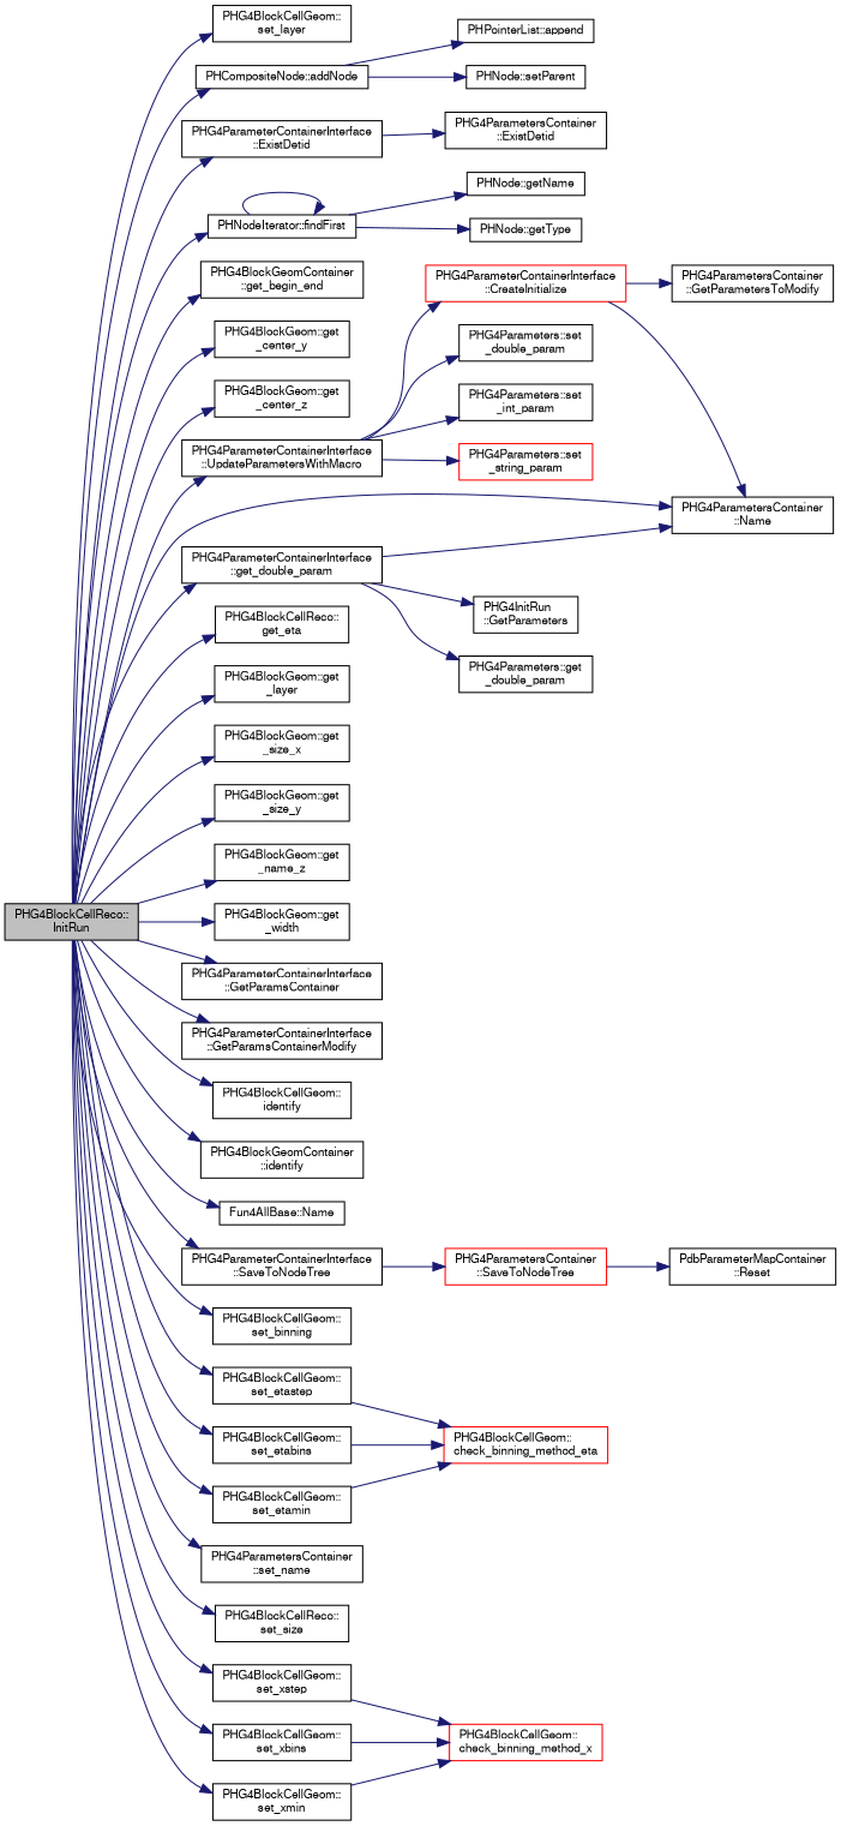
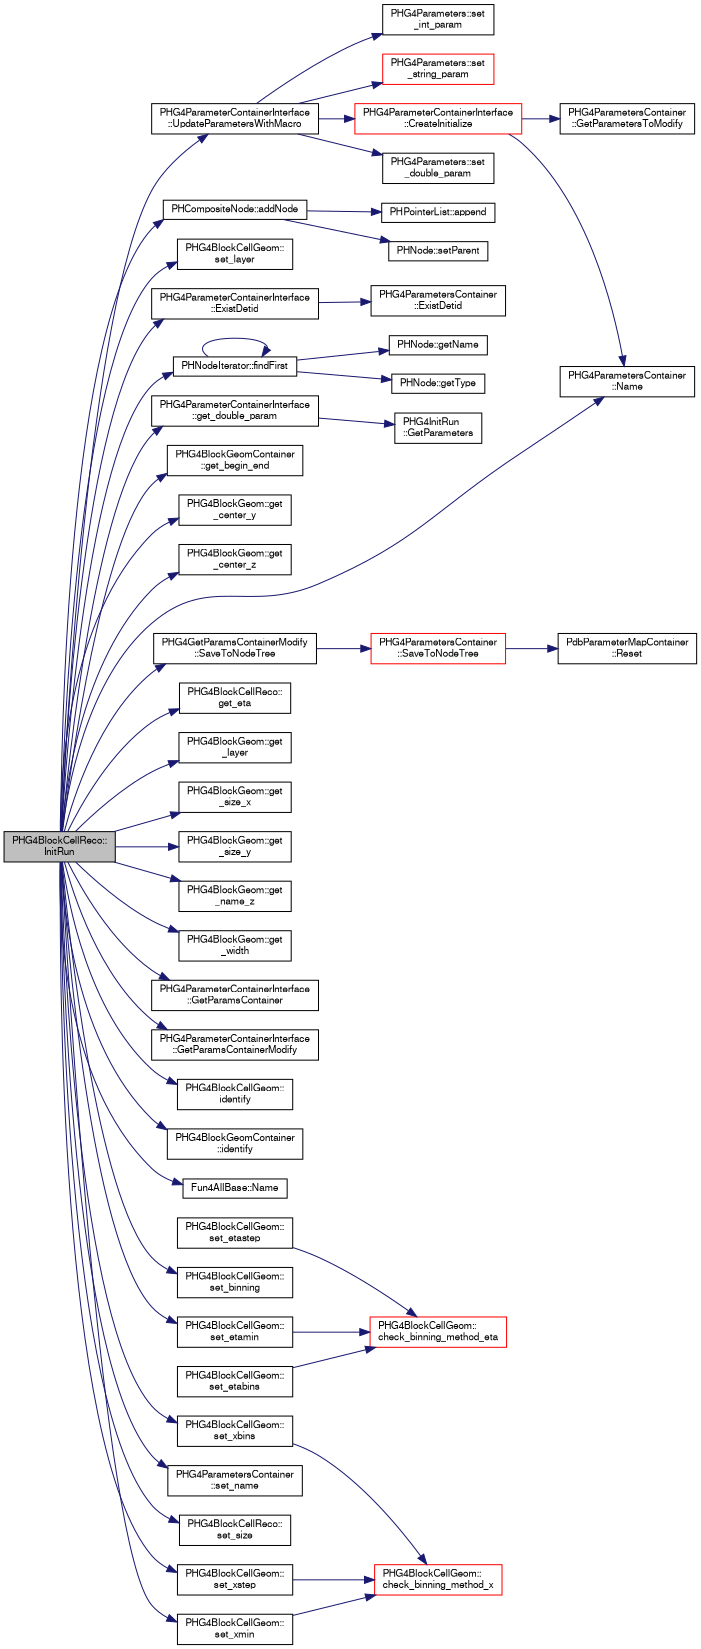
  digraph {
    rankdir=LR
    node [color=black fontname=FreeSans fontsize=10 shape=record]
    edge [color=midnightblue fontname=FreeSans fontsize=10 labelfontname=FreeSans labelfontsize=10 style=solid]
    n1 [fillcolor=grey75 fontcolor=black height=0.2 label="PHG4BlockCellReco::\lInitRun" style=filled width=0.4]
    n2 [height=0.2 label="PHG4BlockCellGeom::\lset_layer" width=0.4]
    n3 [height=0.2 label="PHCompositeNode::addNode" width=0.4]
    n4 [height=0.2 label="PHG4ParameterContainerInterface\l::ExistDetid" width=0.4]
    n5 [height=0.2 label="PHNodeIterator::findFirst" width=0.4]
    n6 [height=0.2 label="PHG4BlockGeomContainer\l::get_begin_end" width=0.4]
    n7 [height=0.2 label="PHG4BlockGeom::get\l_center_y" width=0.4]
    n8 [height=0.2 label="PHG4BlockGeom::get\l_center_z" width=0.4]
    n9 [height=0.2 label="PHG4ParameterContainerInterface\l::get_double_param" width=0.4]
    n10 [height=0.2 label="PHG4ParametersContainer\l::Name" width=0.4]
    n11 [height=0.2 label="PHG4BlockCellReco::\lget_eta" width=0.4]
    n12 [height=0.2 label="PHG4BlockGeom::get\l_layer" width=0.4]
    n13 [height=0.2 label="PHG4BlockGeom::get\l_size_x" width=0.4]
    n14 [height=0.2 label="PHG4BlockGeom::get\l_size_y" width=0.4]
    n15 [height=0.2 label="PHG4BlockGeom::get\l_name_z" width=0.4]
    n16 [height=0.2 label="PHG4BlockGeom::get\l_width" width=0.4]
    n17 [height=0.2 label="PHG4ParameterContainerInterface\l::GetParamsContainer" width=0.4]
    n18 [height=0.2 label="PHG4ParameterContainerInterface\l::GetParamsContainerModify" width=0.4]
    n19 [height=0.2 label="PHG4BlockCellGeom::\lidentify" width=0.4]
    n20 [height=0.2 label="PHG4BlockGeomContainer\l::identify" width=0.4]
    n21 [height=0.2 label="Fun4AllBase::Name" width=0.4]
-   n22 [height=0.2 label="PHG4ParameterContainerInterface\l::SaveToNodeTree" width=0.4]
+   n22 [height=0.2 label="PHG4GetParamsContainerModify\l::SaveToNodeTree" width=0.4]
    n23 [height=0.2 label="PHG4BlockCellGeom::\lset_binning" width=0.4]
    n24 [height=0.2 label="PHG4BlockCellGeom::\lset_etabins" width=0.4]
    n25 [height=0.2 label="PHG4BlockCellGeom::\lset_etamin" width=0.4]
    n26 [height=0.2 label="PHG4BlockCellGeom::\lset_etastep" width=0.4]
    n27 [height=0.2 label="PHG4ParametersContainer\l::set_name" width=0.4]
    n28 [height=0.2 label="PHG4BlockCellReco::\lset_size" width=0.4]
    n29 [height=0.2 label="PHG4BlockCellGeom::\lset_xbins" width=0.4]
    n30 [height=0.2 label="PHG4BlockCellGeom::\lset_xmin" width=0.4]
    n31 [height=0.2 label="PHG4BlockCellGeom::\lset_xstep" width=0.4]
    n32 [height=0.2 label="PHG4ParameterContainerInterface\l::UpdateParametersWithMacro" width=0.4]
    n33 [height=0.2 label="PHPointerList::append" width=0.4]
    n34 [height=0.2 label="PHNode::setParent" width=0.4]
    n35 [height=0.2 label="PHG4ParametersContainer\l::ExistDetid" width=0.4]
    n36 [height=0.2 label="PHNode::getName" width=0.4]
    n37 [height=0.2 label="PHNode::getType" width=0.4]
    n38 [height=0.2 label="PHG4InitRun\l::GetParameters" width=0.4]
-   n39 [height=0.2 label="PHG4Parameters::get\l_double_param" width=0.4]
    n40 [color=red height=0.2 label="PHG4ParametersContainer\l::SaveToNodeTree" width=0.4]
    n41 [color=red height=0.2 label="PHG4BlockCellGeom::\lcheck_binning_method_eta" width=0.4]
    n42 [color=red height=0.2 label="PHG4BlockCellGeom::\lcheck_binning_method_x" width=0.4]
    n43 [color=red height=0.2 label="PHG4ParameterContainerInterface\l::CreateInitialize" width=0.4]
    n44 [height=0.2 label="PHG4Parameters::set\l_double_param" width=0.4]
    n45 [height=0.2 label="PHG4Parameters::set\l_int_param" width=0.4]
    n46 [color=red height=0.2 label="PHG4Parameters::set\l_string_param" width=0.4]
    n47 [height=0.2 label="PdbParameterMapContainer\l::Reset" width=0.4]
    n48 [height=0.2 label="PHG4ParametersContainer\l::GetParametersToModify" width=0.4]
    n1 -> n2
    n1 -> n3
    n1 -> n4
    n1 -> n5
    n1 -> n6
    n1 -> n7
    n1 -> n8
    n1 -> n9
    n1 -> n10
    n1 -> n11
    n1 -> n12
    n1 -> n13
    n1 -> n14
    n1 -> n15
    n1 -> n16
    n1 -> n17
    n1 -> n18
    n1 -> n19
    n1 -> n20
    n1 -> n21
    n1 -> n22
    n1 -> n23
-   n1 -> n24
    n1 -> n25
-   n1 -> n26
    n1 -> n27
    n1 -> n28
    n1 -> n29
    n1 -> n30
    n1 -> n31
    n1 -> n32
    n3 -> n33
    n3 -> n34
    n4 -> n35
    n5 -> n5
    n5 -> n36
    n5 -> n37
-   n9 -> n10
    n9 -> n38
-   n9 -> n39
    n22 -> n40
    n24 -> n41
    n25 -> n41
    n26 -> n41
    n29 -> n42
    n30 -> n42
    n31 -> n42
    n32 -> n43
    n32 -> n44
    n32 -> n45
    n32 -> n46
    n40 -> n47
    n43 -> n10
    n43 -> n48
  }
